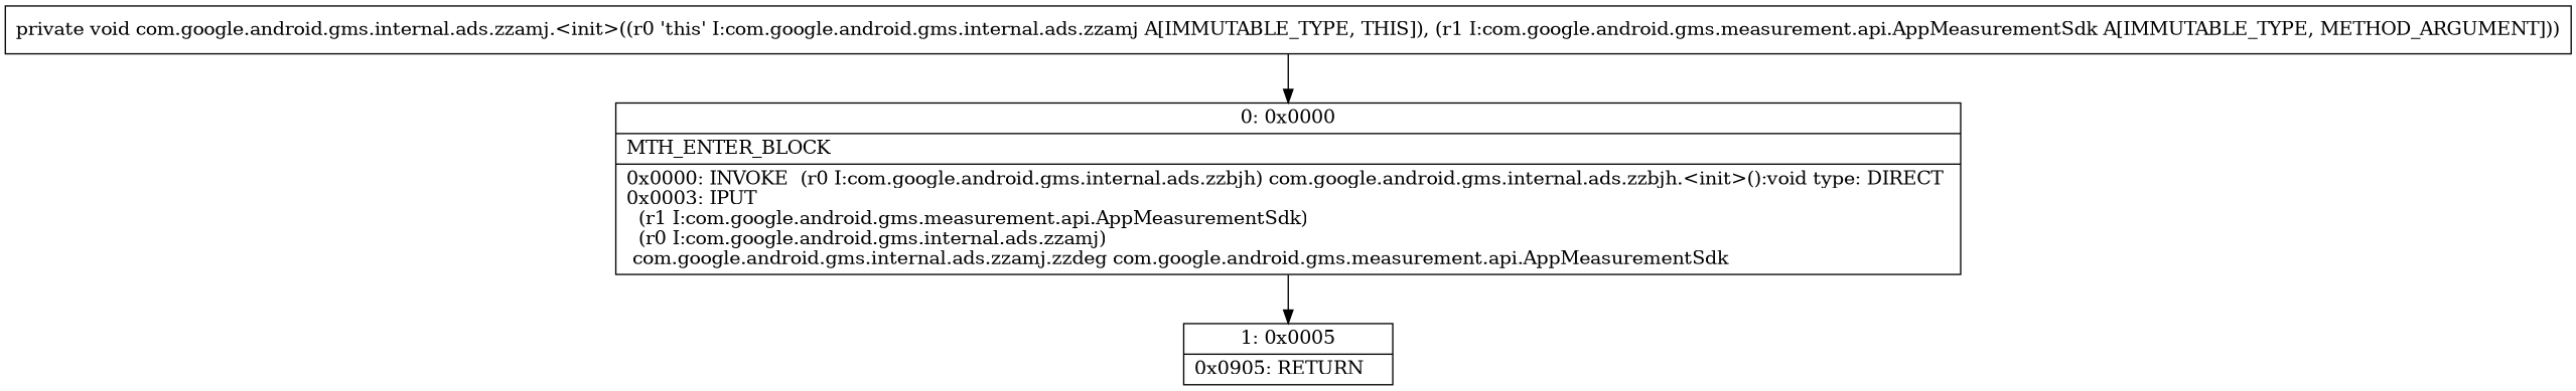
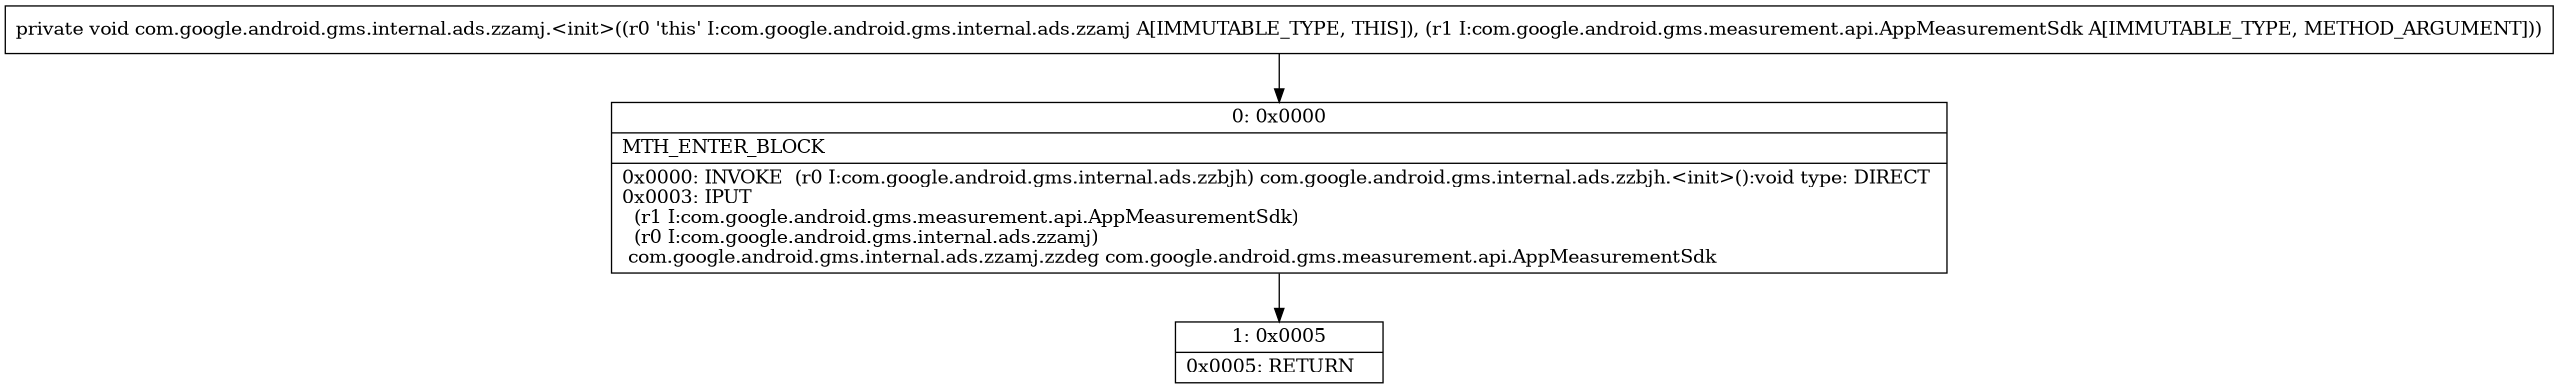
  digraph {
    node [shape=record]
    n1 [label="{0\:\ 0x0000|MTH_ENTER_BLOCK\l|0x0000: INVOKE  (r0 I:com.google.android.gms.internal.ads.zzbjh) com.google.android.gms.internal.ads.zzbjh.\<init\>():void type: DIRECT \l0x0003: IPUT  \l  (r1 I:com.google.android.gms.measurement.api.AppMeasurementSdk)\l  (r0 I:com.google.android.gms.internal.ads.zzamj)\l com.google.android.gms.internal.ads.zzamj.zzdeg com.google.android.gms.measurement.api.AppMeasurementSdk \l}"]
-   n2 [label="{1\:\ 0x0005|0x0905: RETURN   \l}"]
+   n2 [label="{1\:\ 0x0005|0x0005: RETURN   \l}"]
    n3 [label="{private void com.google.android.gms.internal.ads.zzamj.\<init\>((r0 'this' I:com.google.android.gms.internal.ads.zzamj A[IMMUTABLE_TYPE, THIS]), (r1 I:com.google.android.gms.measurement.api.AppMeasurementSdk A[IMMUTABLE_TYPE, METHOD_ARGUMENT])) }"]
    n1 -> n2
    n3 -> n1
  }
